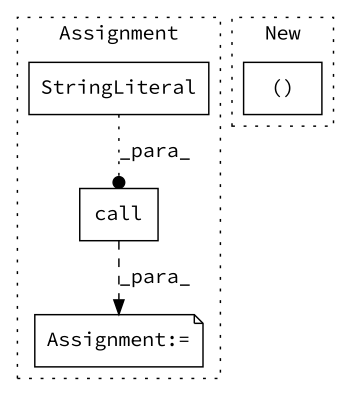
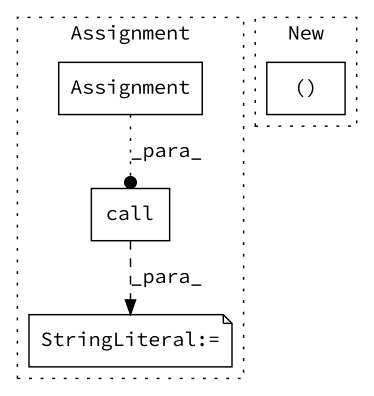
  digraph {
    fontname="Source Code Pro"
    node [fontname="Source Code Pro" shape=box]
    edge [fontname="Source Code Pro"]
    n1 [a=32 l="5,1" label=call s="281,323"]
-   n2 [a=7 l=1 label="Assignment:=" s=269 shape=note]
-   n3 [a=45 l=32 label=StringLiteral s=286]
+   n2 [a=7 l=1 label="StringLiteral:=" s=269 shape=note]
+   n3 [a=45 l=32 label=Assignment s=286]
    n4 [a=106 l=24 label="()" s=625]
    subgraph cluster_1 {
      label=Assignment
      style=dotted
      n1
      n2
      n3
    }
    subgraph cluster_2 {
      label=New
      style=dotted
      n4
    }
    n1 -> n2 [arrowhead=normal label=_para_ style=dashed]
    n3 -> n1 [arrowhead=dot label=_para_ style=dotted]
  }
